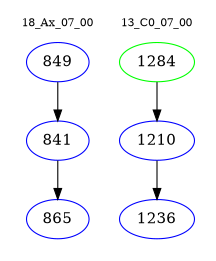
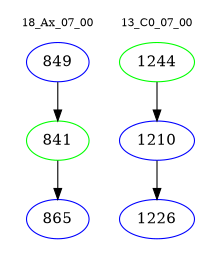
  digraph {
    node [color=blue]
    edge [color=black]
    n1 [label=849]
-   n2 [label=841]
+   n2 [color=green label=841]
    n3 [label=865]
-   n4 [color=green label=1284]
+   n4 [color=green label=1244]
    n5 [label=1210]
-   n6 [label=1236]
+   n6 [label=1226]
    subgraph cluster_1 {
      color=white
      fontsize=10
      label="18_Ax_07_00"
      n1
      n2
      n3
    }
    subgraph cluster_2 {
      color=white
      fontsize=10
      label="13_C0_07_00"
      n4
      n5
      n6
    }
    n1 -> n2
    n2 -> n3
    n4 -> n5
    n5 -> n6
  }
